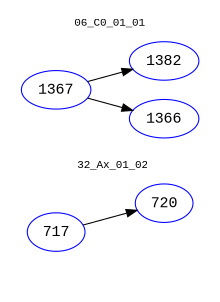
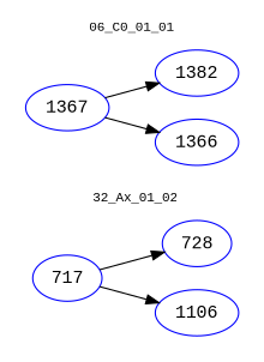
  digraph {
    fontname="Liberation Mono"
    rankdir=LR
    node [color=blue fontname="Liberation Mono"]
    edge [color=black fontname="Liberation Mono"]
    n1 [label=717]
-   n3 [label=720]
+   n2 [label=1106]
+   n3 [label=728]
    n4 [label=1367]
    n5 [label=1366]
    n6 [label=1382]
    subgraph cluster_1 {
      color=white
      fontsize=10
      label="32_Ax_01_02"
      n1
+     n2
      n3
    }
    subgraph cluster_2 {
      color=white
      fontsize=10
      label="06_C0_01_01"
      n4
      n5
      n6
    }
+   n1 -> n2
    n1 -> n3
    n4 -> n5
    n4 -> n6
  }
